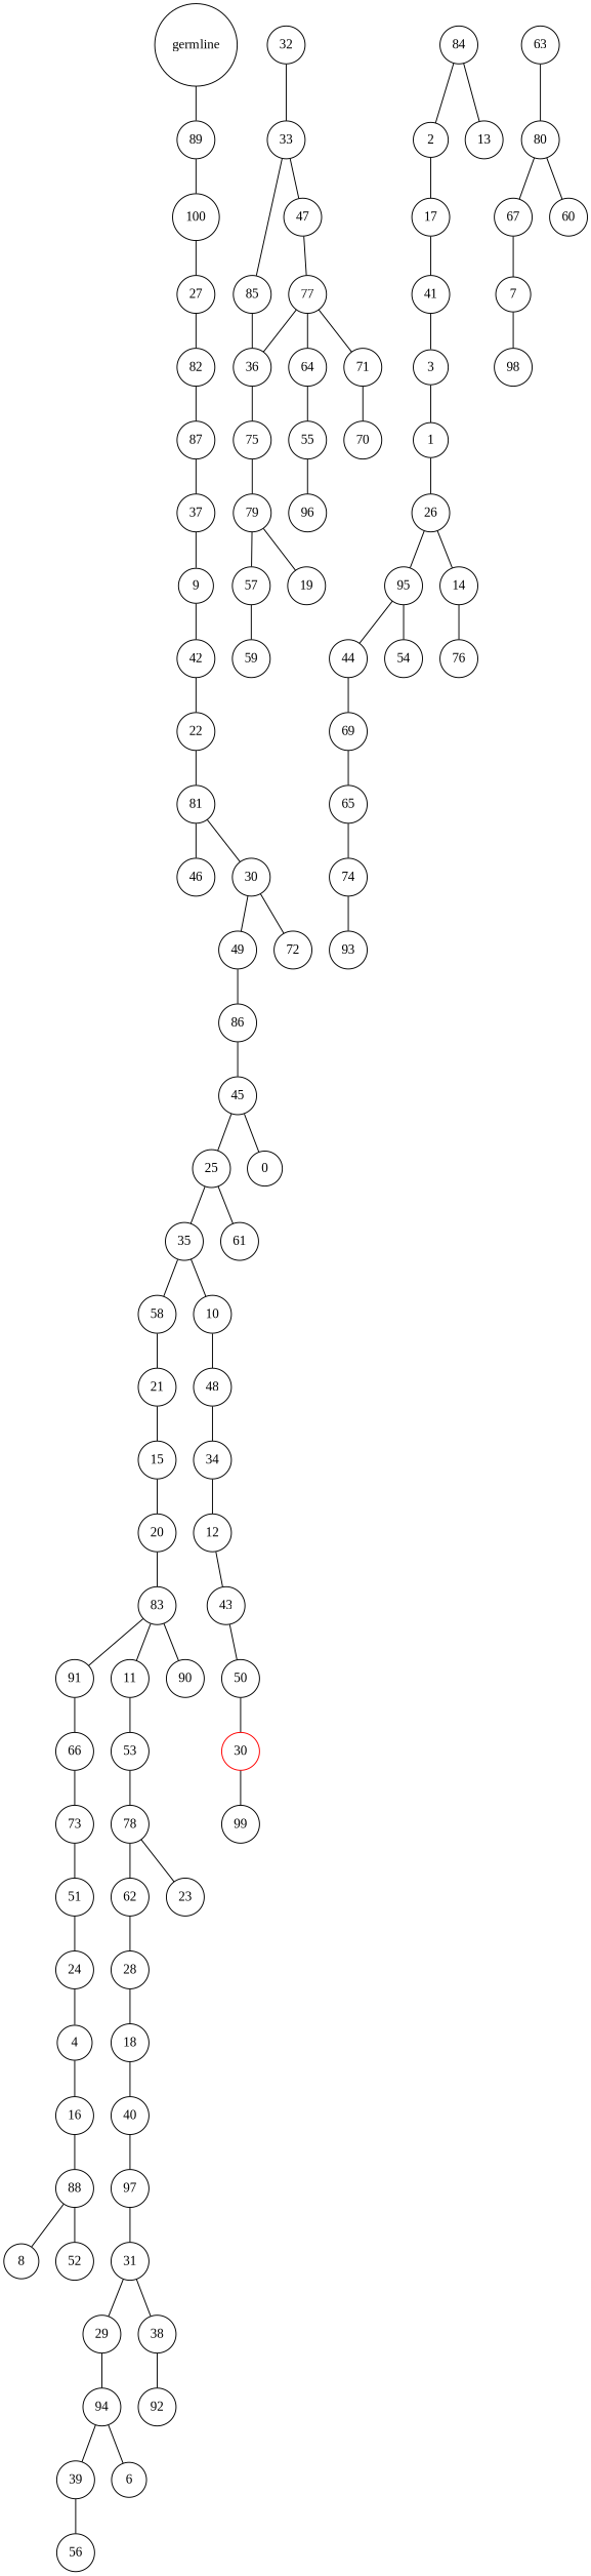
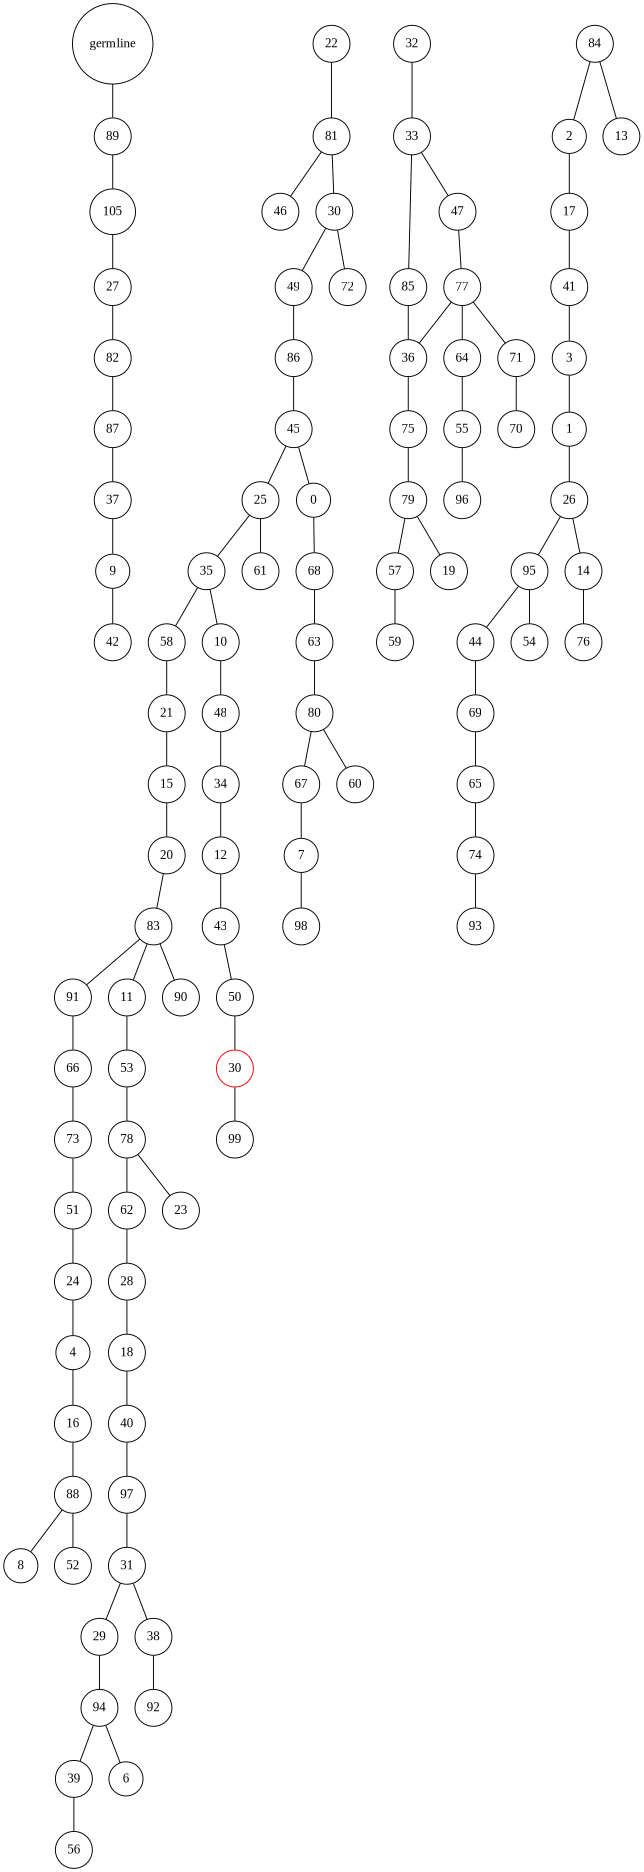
  graph {
    fontname="Liberation Serif"
    rankdir=UD
    splines=line
    node [fontname="Liberation Serif" shape=circle]
    edge [fontname="Liberation Serif"]
    n1 [label=germline]
    n2 [label=89]
-   n3 [label=100]
+   n3 [label=105]
    n4 [label=27]
    n5 [label=82]
    n6 [label=87]
    n7 [label=37]
    n8 [label=9]
    n9 [label=42]
    n10 [label=22]
    n11 [label=81]
    n12 [label=46]
    n13 [label=30]
    n14 [label=49]
    n15 [label=72]
    n16 [label=86]
    n17 [label=45]
    n18 [label=25]
    n19 [label=0]
    n20 [label=35]
    n21 [label=61]
+   n22 [label=68]
    n23 [label=58]
    n24 [label=10]
    n25 [label=21]
    n26 [label=48]
    n27 [label=15]
    n28 [label=20]
    n29 [label=83]
    n30 [label=91]
    n31 [label=11]
    n32 [label=90]
    n33 [label=66]
    n34 [label=53]
    n35 [label=73]
    n36 [label=51]
    n37 [label=24]
    n38 [label=4]
    n39 [label=16]
    n40 [label=88]
    n41 [label=8]
    n42 [label=52]
    n43 [label=29]
    n44 [label=94]
    n45 [label=39]
    n46 [label=6]
    n47 [label=56]
    n48 [label=78]
    n49 [label=62]
    n50 [label=23]
    n51 [label=28]
    n52 [label=18]
    n53 [label=40]
    n54 [label=97]
    n55 [label=31]
    n56 [label=38]
    n57 [label=92]
    n58 [label=32]
    n59 [label=33]
    n60 [label=47]
    n61 [label=85]
    n62 [label=77]
    n63 [label=36]
    n64 [label=64]
    n65 [label=71]
    n66 [label=55]
    n67 [label=70]
    n68 [label=84]
    n69 [label=2]
    n70 [label=13]
    n71 [label=96]
    n72 [label=17]
    n73 [label=41]
    n74 [label=3]
    n75 [label=1]
    n76 [label=26]
    n77 [label=95]
    n78 [label=14]
    n79 [label=44]
    n80 [label=54]
    n81 [label=76]
    n82 [label=69]
    n83 [label=65]
    n84 [label=74]
    n85 [label=93]
    n86 [label=75]
    n87 [label=79]
    n88 [label=57]
    n89 [label=19]
    n90 [label=59]
    n91 [label=34]
    n92 [label=12]
    n93 [label=43]
    n94 [label=50]
    n95 [color=red label=30]
    n96 [label=99]
    n97 [label=63]
    n98 [label=80]
    n99 [label=67]
    n100 [label=60]
    n101 [label=7]
    n102 [label=98]
    n1 -- n2
    n2 -- n3
    n3 -- n4
    n4 -- n5
    n5 -- n6
    n6 -- n7
    n7 -- n8
    n8 -- n9
-   n9 -- n10
    n10 -- n11
    n11 -- n12
    n11 -- n13
    n13 -- n14
    n13 -- n15
    n14 -- n16
    n16 -- n17
    n17 -- n18
    n17 -- n19
    n18 -- n20
    n18 -- n21
+   n19 -- n22
    n20 -- n23
    n20 -- n24
+   n22 -- n97
    n23 -- n25
    n24 -- n26
    n25 -- n27
    n26 -- n91
    n27 -- n28
    n28 -- n29
    n29 -- n30
    n29 -- n31
    n29 -- n32
    n30 -- n33
    n31 -- n34
    n33 -- n35
    n34 -- n48
    n35 -- n36
    n36 -- n37
    n37 -- n38
    n38 -- n39
    n39 -- n40
    n40 -- n41
    n40 -- n42
    n43 -- n44
    n44 -- n45
    n44 -- n46
    n45 -- n47
    n48 -- n49
    n48 -- n50
    n49 -- n51
    n51 -- n52
    n52 -- n53
    n53 -- n54
    n54 -- n55
    n55 -- n43
    n55 -- n56
    n56 -- n57
    n58 -- n59
    n59 -- n60
    n59 -- n61
    n60 -- n62
    n61 -- n63
    n62 -- n63
    n62 -- n64
    n62 -- n65
    n63 -- n86
    n64 -- n66
    n65 -- n67
    n66 -- n71
    n68 -- n69
    n68 -- n70
    n69 -- n72
    n72 -- n73
    n73 -- n74
    n74 -- n75
    n75 -- n76
    n76 -- n77
    n76 -- n78
    n77 -- n79
    n77 -- n80
    n78 -- n81
    n79 -- n82
    n82 -- n83
    n83 -- n84
    n84 -- n85
    n86 -- n87
    n87 -- n88
    n87 -- n89
    n88 -- n90
    n91 -- n92
    n92 -- n93
    n93 -- n94
    n94 -- n95
    n95 -- n96
    n97 -- n98
    n98 -- n99
    n98 -- n100
    n99 -- n101
    n101 -- n102
  }
